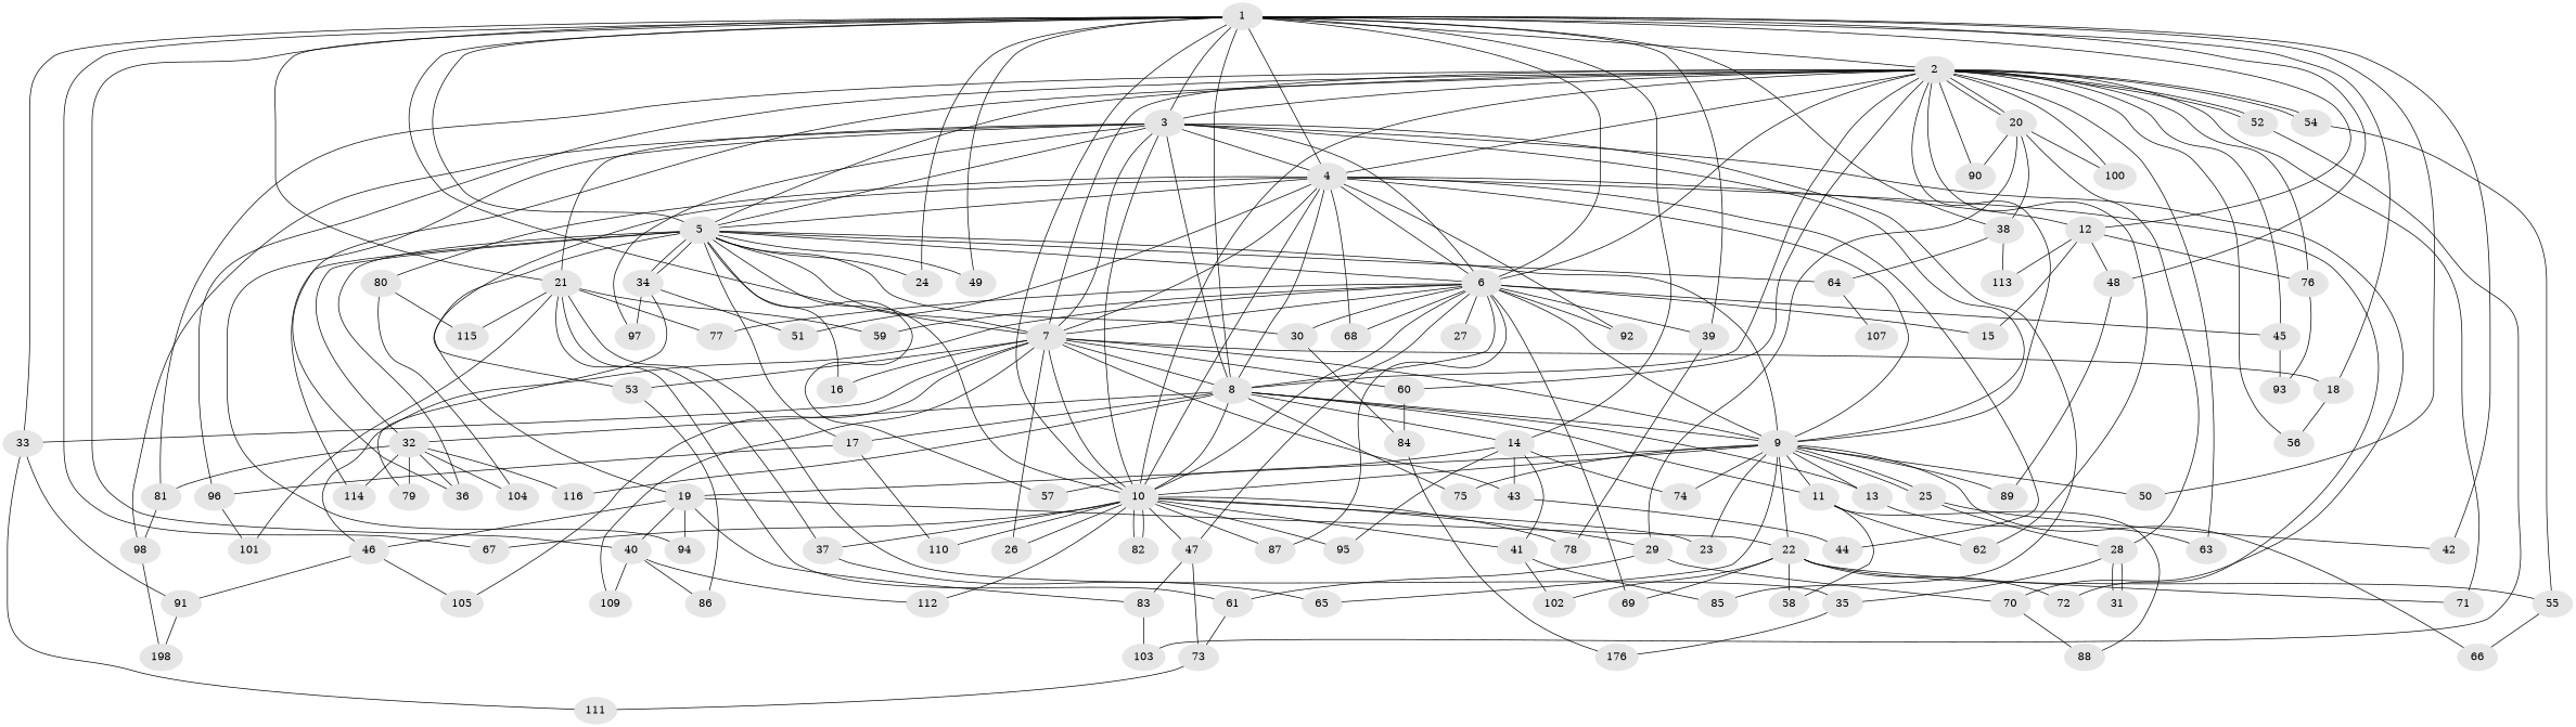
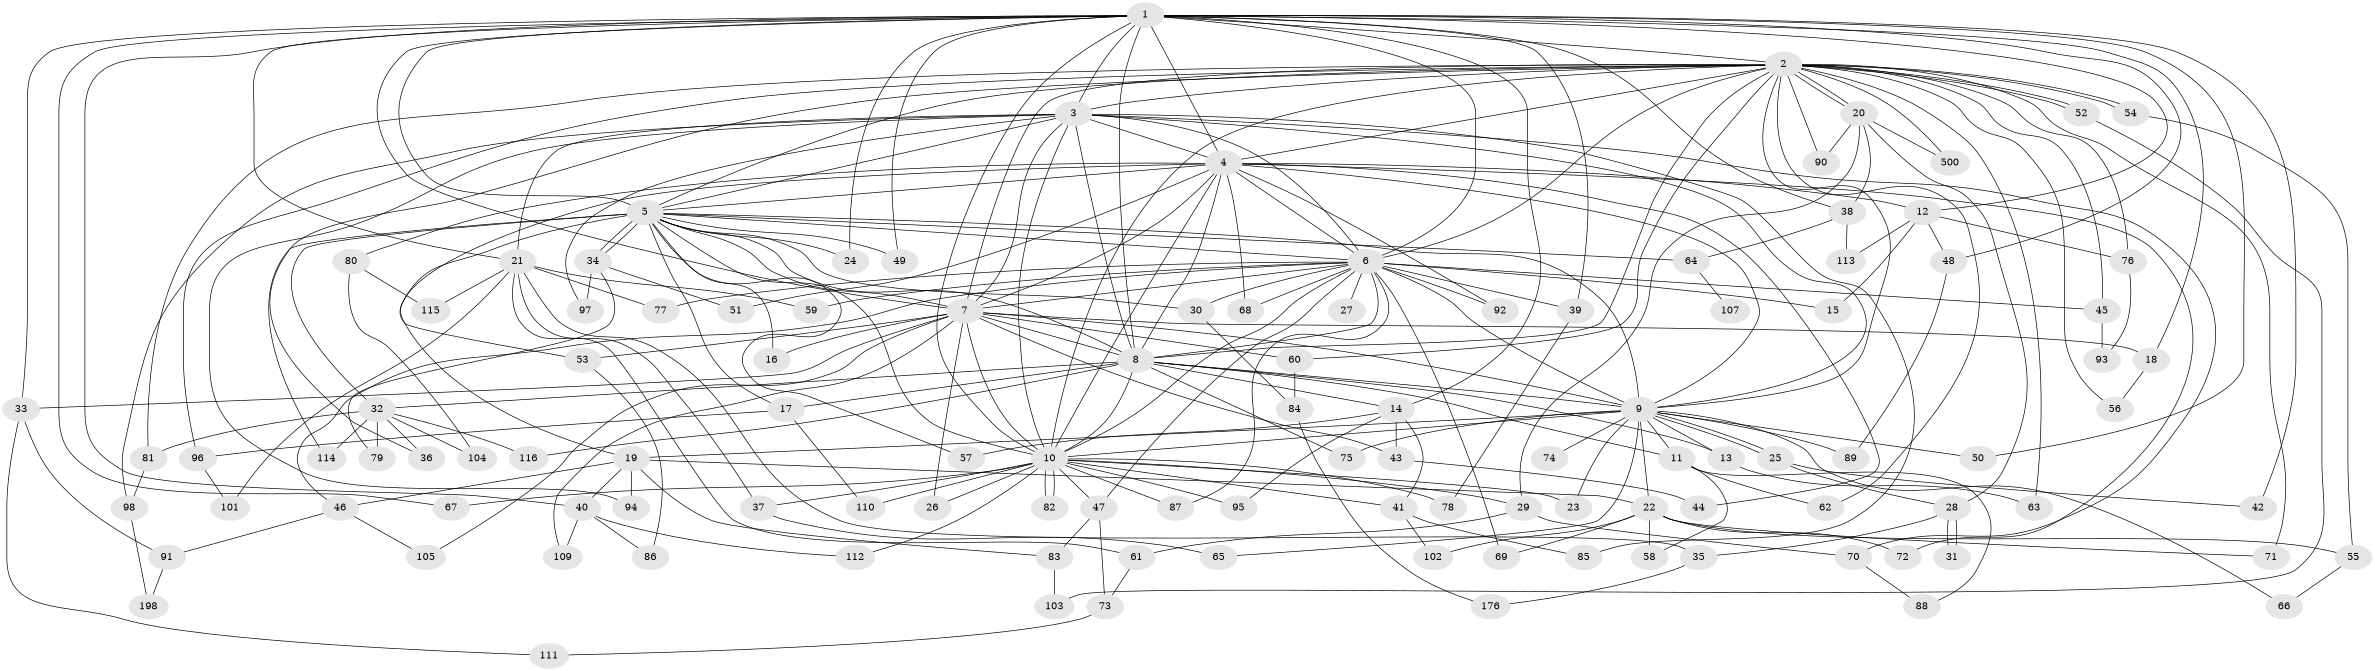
  graph {
    node [color=gray90 style=filled]
    1
    2
    3
    4
    5
    6
    7
    8
    10
    12
    14
    18
    21
    24
    33
    38
    39
    40
    42
    48
    49
    50
    67
    9
    20
    36
    45
    52
    54
    56
    60
    62
    63
    71
    76
    81
    90
    96
-   100
+   100 [label=500]
    70
    85
    94
    97
    98
    44
    51
    53
    68
    72
    80
    92
    16
    17
    19
    30
    32
    34
    57
    64
    114
    15
    27
    46
    47
    59
    69
    77
    87
    26
    43
    105
    109
    11
    13
    75
    116
    22
    23
    25
    65
    66
    74
    89
    29
    37
    41
    78
    82
    95
    110
    112
    113
    35
    61
    101
    115
    91
    111
    86
    28
    93
    103
    55
    84
    88
    n106 [label=198]
    104
    83
    79
    107
    73
    58
    102
    31
    n115 [label=176]
    1 -- 2
    1 -- 3
    1 -- 4
    1 -- 5
    1 -- 6
    1 -- 7
    1 -- 8
    1 -- 10
    1 -- 12
    1 -- 14
    1 -- 18
    1 -- 21
    1 -- 24
    1 -- 33
    1 -- 38
    1 -- 39
    1 -- 40
    1 -- 42
    1 -- 48
    1 -- 49
    1 -- 50
    1 -- 67
    2 -- 3
    2 -- 4
    2 -- 5
    2 -- 6
    2 -- 7
    2 -- 8
    2 -- 10
    2 -- 9
    2 -- 20
    2 -- 20
    2 -- 36
    2 -- 45
    2 -- 52
    2 -- 52
    2 -- 54
    2 -- 54
    2 -- 56
    2 -- 60
    2 -- 62
    2 -- 63
    2 -- 71
    2 -- 76
    2 -- 81
    2 -- 90
    2 -- 96
    2 -- 100
    3 -- 4
    3 -- 5
    3 -- 6
    3 -- 7
    3 -- 8
    3 -- 10
    3 -- 21
    3 -- 9
    3 -- 70
    3 -- 85
    3 -- 94
    3 -- 97
    3 -- 98
    4 -- 5
    4 -- 6
    4 -- 7
    4 -- 8
    4 -- 10
    4 -- 12
    4 -- 9
    4 -- 44
    4 -- 51
    4 -- 53
    4 -- 68
    4 -- 72
    4 -- 80
    4 -- 92
    5 -- 6
    5 -- 7
-   5 -- 36
+   5 -- 8
    5 -- 10
    5 -- 24
    5 -- 49
    5 -- 9
    5 -- 16
    5 -- 17
    5 -- 19
    5 -- 30
    5 -- 32
    5 -- 34
    5 -- 34
    5 -- 57
    5 -- 64
    5 -- 114
    6 -- 7
    6 -- 8
    6 -- 10
    6 -- 39
    6 -- 9
    6 -- 45
    6 -- 68
    6 -- 92
    6 -- 30
    6 -- 15
    6 -- 27
    6 -- 46
    6 -- 47
    6 -- 59
    6 -- 69
    6 -- 77
    6 -- 87
    7 -- 8
    7 -- 10
    7 -- 18
    7 -- 33
    7 -- 9
    7 -- 60
    7 -- 53
    7 -- 16
    7 -- 26
    7 -- 43
    7 -- 105
    7 -- 109
    8 -- 10
    8 -- 14
    8 -- 9
    8 -- 17
    8 -- 32
    8 -- 11
    8 -- 13
    8 -- 75
    8 -- 116
    10 -- 67
    10 -- 47
    10 -- 87
    10 -- 26
    10 -- 23
    10 -- 29
    10 -- 37
    10 -- 41
    10 -- 78
    10 -- 82
    10 -- 82
    10 -- 95
    10 -- 110
    10 -- 112
    12 -- 48
    12 -- 76
    12 -- 15
    12 -- 113
    14 -- 57
    14 -- 43
-   14 -- 74
    14 -- 41
    14 -- 95
    18 -- 56
    21 -- 59
    21 -- 77
    21 -- 37
    21 -- 35
    21 -- 61
    21 -- 101
    21 -- 115
    33 -- 91
    33 -- 111
    38 -- 64
    38 -- 113
    39 -- 78
    40 -- 109
    40 -- 112
    40 -- 86
    48 -- 89
    9 -- 10
    9 -- 50
    9 -- 19
    9 -- 11
    9 -- 13
    9 -- 75
    9 -- 22
    9 -- 23
    9 -- 25
    9 -- 25
    9 -- 65
    9 -- 66
    9 -- 74
    9 -- 89
    20 -- 38
    20 -- 90
    20 -- 100
    20 -- 29
    20 -- 28
    45 -- 93
    52 -- 103
    54 -- 55
    60 -- 84
    76 -- 93
    81 -- 98
    96 -- 101
    70 -- 88
    98 -- n106
    53 -- 86
    80 -- 115
    80 -- 104
    17 -- 96
    17 -- 110
    19 -- 40
    19 -- 94
    19 -- 46
    19 -- 22
    19 -- 83
    30 -- 84
    32 -- 36
    32 -- 81
    32 -- 114
    32 -- 116
    32 -- 104
    32 -- 79
    34 -- 97
    34 -- 51
    34 -- 79
    64 -- 107
    46 -- 105
    46 -- 91
    47 -- 83
    47 -- 73
    43 -- 44
    11 -- 62
    11 -- 88
    11 -- 58
    13 -- 63
    22 -- 71
    22 -- 72
    22 -- 69
    22 -- 55
    22 -- 58
    22 -- 102
    25 -- 42
    25 -- 28
    29 -- 70
    29 -- 61
    37 -- 65
    41 -- 85
    41 -- 102
    35 -- n115
    61 -- 73
    91 -- n106
    28 -- 35
    28 -- 31
    28 -- 31
    55 -- 66
    84 -- n115
    83 -- 103
    73 -- 111
  }
